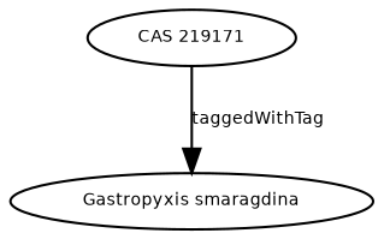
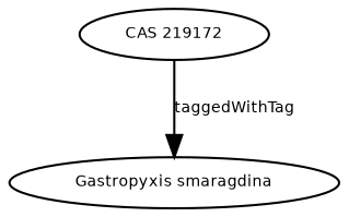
  digraph {
    node [fontname=Helvetica fontsize=7]
    n1 [height=0.27433100247 label="Gastropyxis smaragdina" width=0.27433100247]
-   n2 [height=0.27433100247 label="CAS 219171" width=0.27433100247]
+   n2 [height=0.27433100247 label="CAS 219172" width=0.27433100247]
    n2 -> n1 [fontname=Helvetica fontsize=7 label=taggedWithTag]
  }
